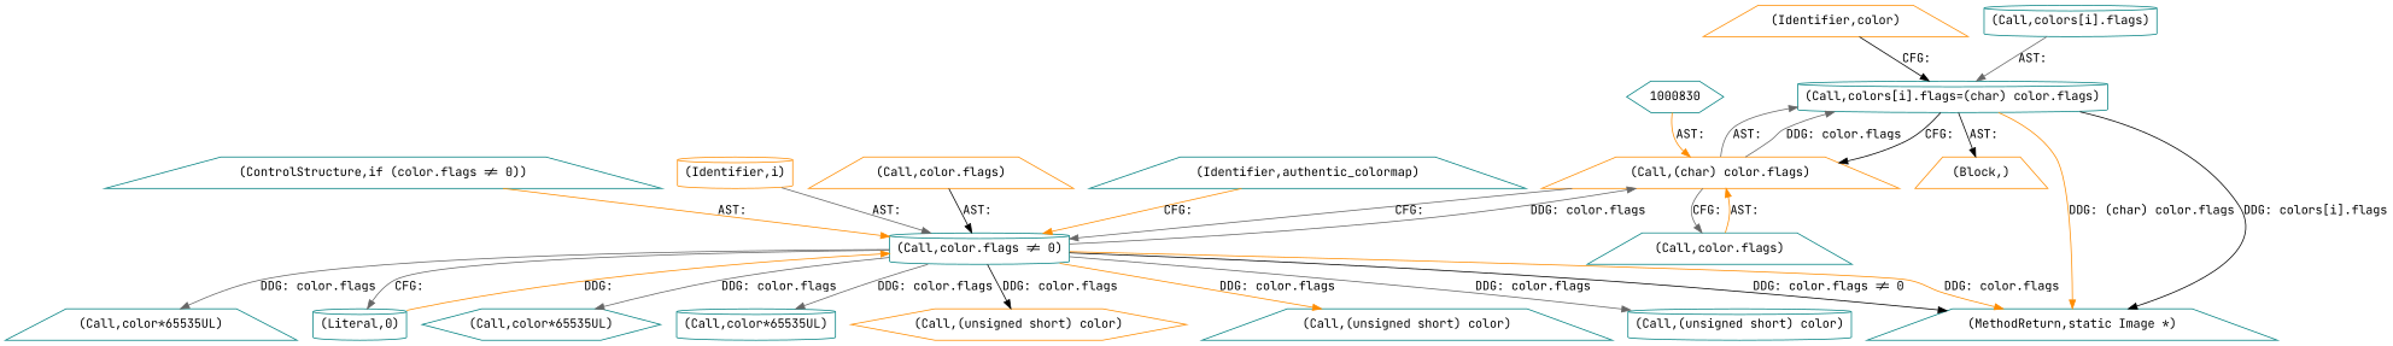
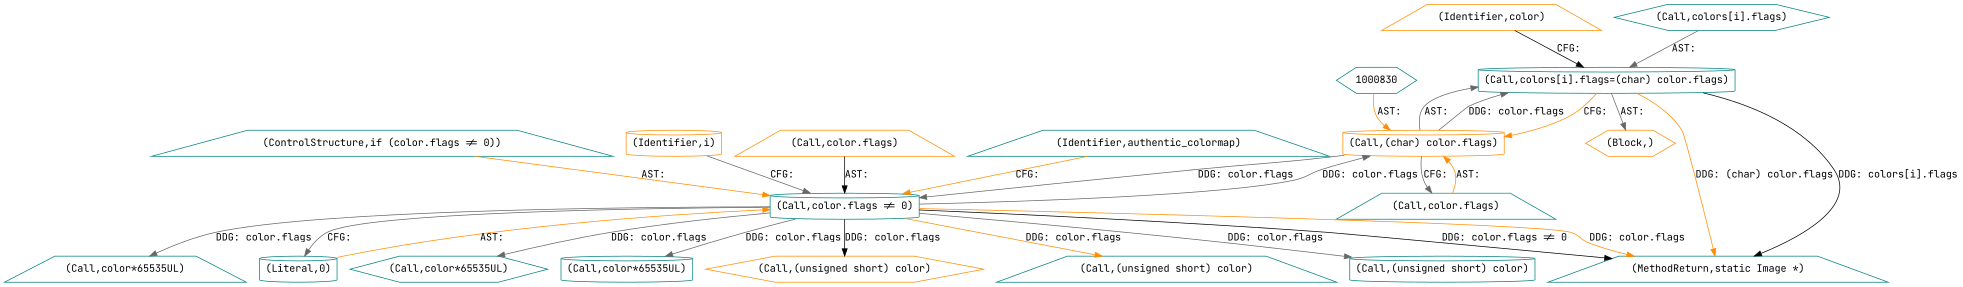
  digraph {
    fontname="JetBrains Mono"
    node [color=teal fontname="JetBrains Mono" shape=trapezium]
    edge [color=gray40 fontname="JetBrains Mono"]
    n1 [label="(Call,colors[i].flags=(char) color.flags)" shape=cylinder]
-   n2 [color=darkorange label="(Call,(char) color.flags)"]
-   n3 [color=darkorange label="(Block,)"]
+   n2 [color=darkorange label="(Call,(char) color.flags)" shape=cylinder]
+   n3 [color=darkorange label="(Block,)" shape=hexagon]
    n4 [label="(MethodReturn,static Image *)"]
    n5 [label="(Call,color.flags != 0)" shape=cylinder]
    n6 [label="(Call,color.flags)"]
    n7 [label="(Call,color*65535UL)"]
    n8 [label="(Literal,0)" shape=cylinder]
    n9 [label="(Call,color*65535UL)" shape=hexagon]
    n10 [label="(Call,color*65535UL)" shape=cylinder]
    n11 [color=darkorange label="(Call,(unsigned short) color)" shape=hexagon]
    n12 [label="(Call,(unsigned short) color)"]
    n13 [label="(Call,(unsigned short) color)" shape=cylinder]
    n14 [label="(ControlStructure,if (color.flags != 0))"]
    n15 [color=darkorange label="(Identifier,color)"]
-   n16 [label="(Call,colors[i].flags)" shape=cylinder]
+   n16 [label="(Call,colors[i].flags)" shape=hexagon]
    n17 [color=darkorange label="(Identifier,i)" shape=cylinder]
    n18 [color=darkorange label="(Call,color.flags)"]
    n19 [label="(Identifier,authentic_colormap)"]
    1000830 [shape=hexagon]
-   n1 -> n2 [color=black label="CFG: "]
-   n1 -> n3 [color=black label="AST: "]
+   n1 -> n2 [color=darkorange label="CFG: "]
+   n1 -> n3 [label="AST: "]
    n1 -> n4 [color=darkorange label="DDG: (char) color.flags"]
    n1 -> n4 [color=black label="DDG: colors[i].flags"]
    n2 -> n1 [label="AST: "]
    n2 -> n1 [label="DDG: color.flags"]
-   n2 -> n5 [label="CFG: "]
+   n2 -> n5 [label="DDG: color.flags"]
    n2 -> n6 [label="CFG: "]
    n5 -> n2 [label="DDG: color.flags"]
    n5 -> n4 [color=black label="DDG: color.flags != 0"]
    n5 -> n4 [color=darkorange label="DDG: color.flags"]
    n5 -> n7 [label="DDG: color.flags"]
    n5 -> n8 [label="CFG: "]
    n5 -> n9 [label="DDG: color.flags"]
    n5 -> n10 [label="DDG: color.flags"]
    n5 -> n11 [color=black label="DDG: color.flags"]
    n5 -> n12 [color=darkorange label="DDG: color.flags"]
    n5 -> n13 [label="DDG: color.flags"]
    n6 -> n2 [color=darkorange label="AST: "]
-   n8 -> n5 [color=darkorange label="DDG: "]
+   n8 -> n5 [color=darkorange label="AST: "]
    n14 -> n5 [color=darkorange label="AST: "]
    n15 -> n1 [color=black label="CFG: "]
    n16 -> n1 [label="AST: "]
-   n17 -> n5 [label="AST: "]
+   n17 -> n5 [label="CFG: "]
    n18 -> n5 [color=black label="AST: "]
    n19 -> n5 [color=darkorange label="CFG: "]
    1000830 -> n2 [color=darkorange label="AST: "]
  }
